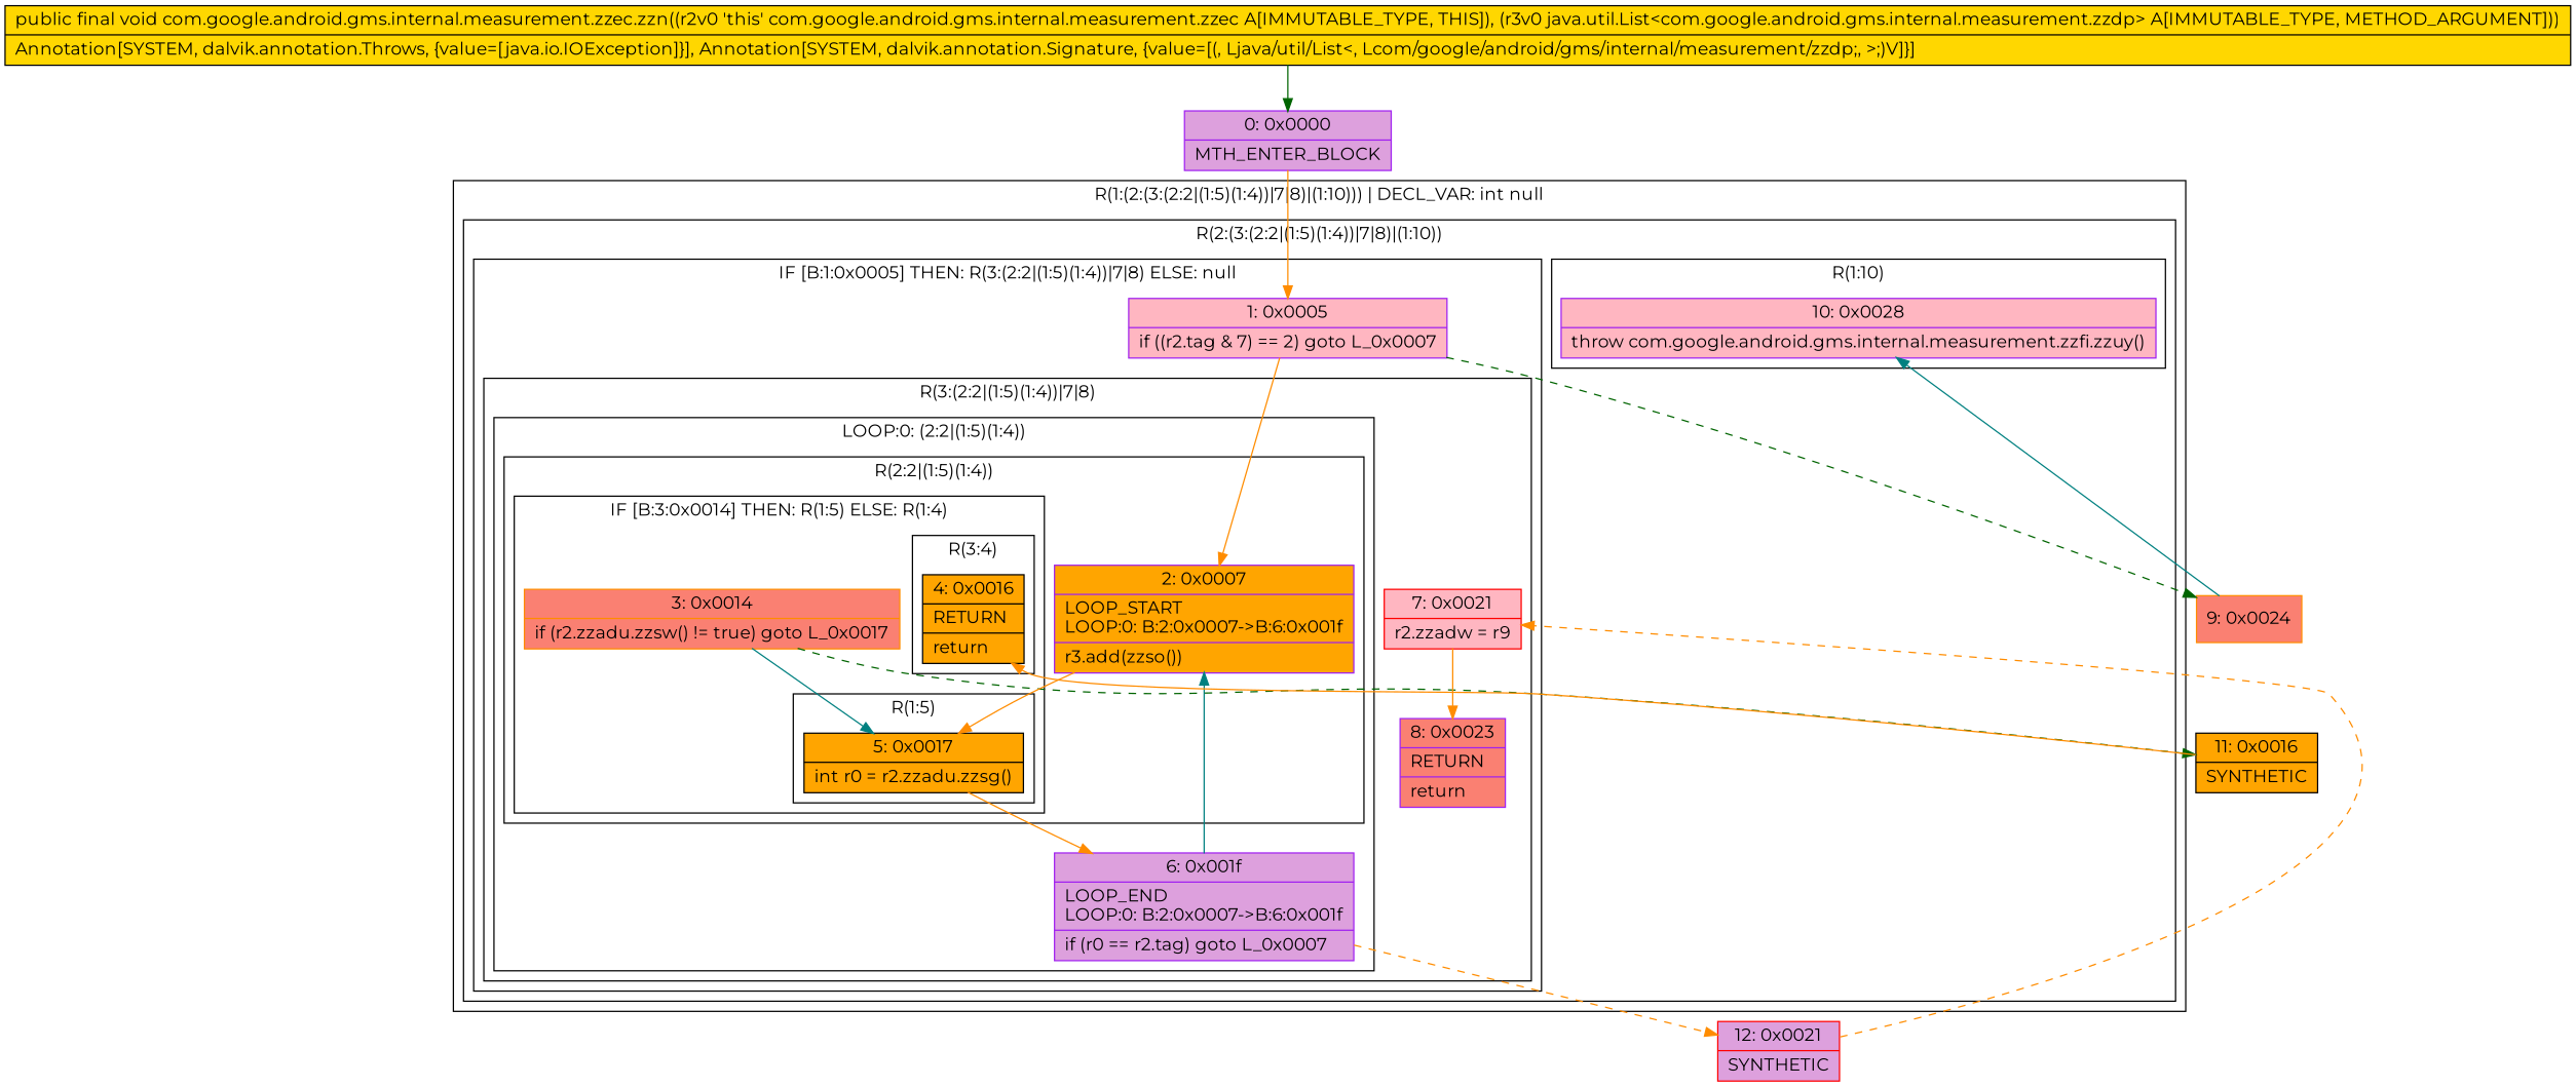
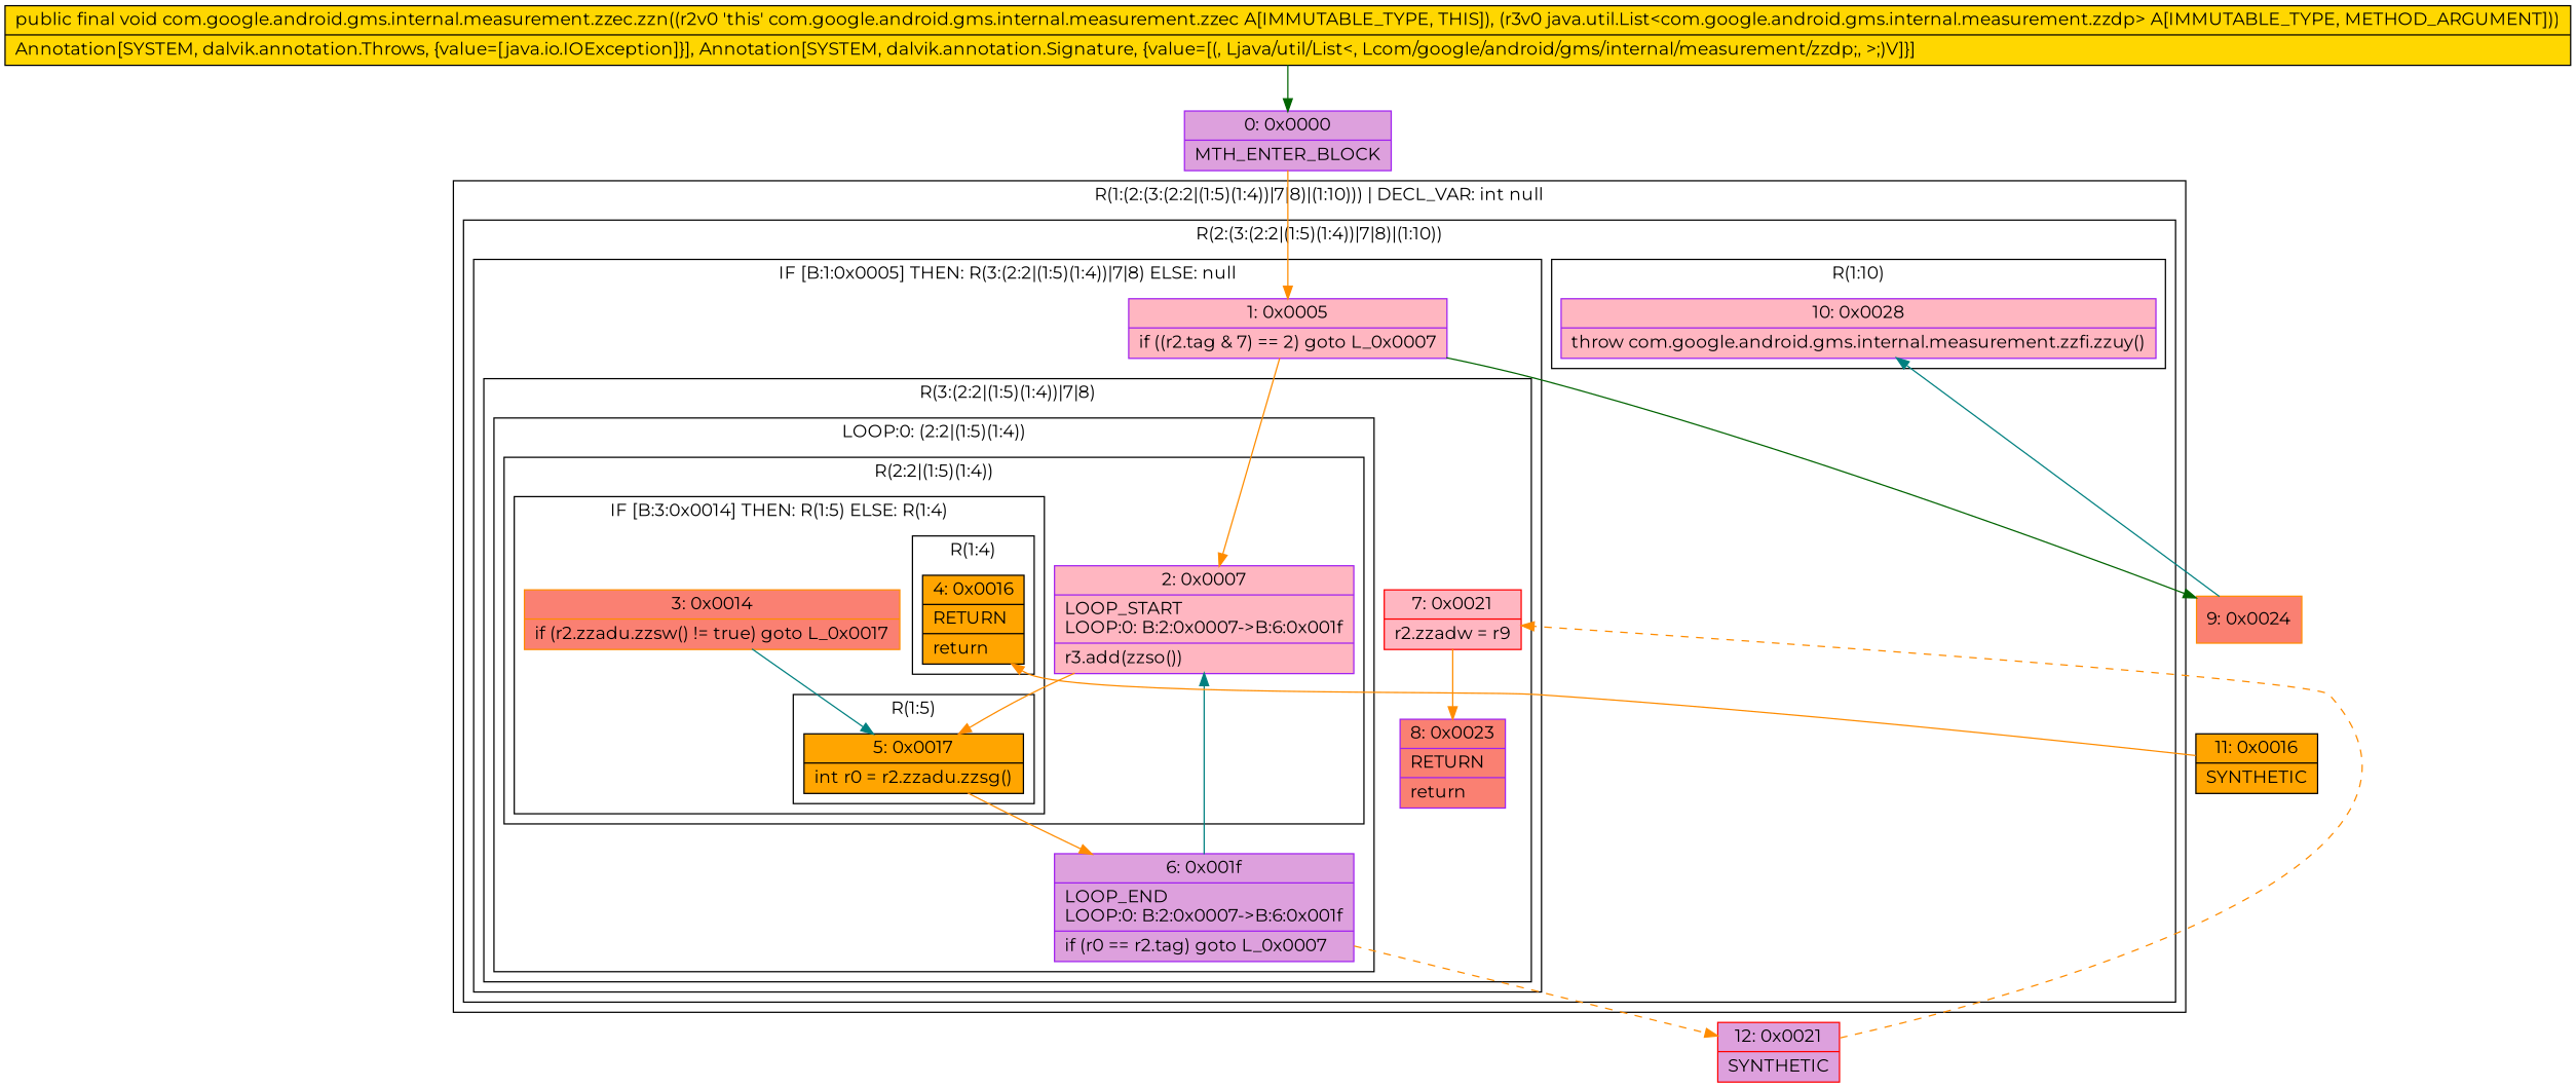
  digraph {
    fontname=Montserrat
    node [color=purple fillcolor=orange fontname=Montserrat shape=record style=filled]
    edge [color=darkorange fontname=Montserrat]
    n1 [color=black label="{5\:\ 0x0017|int r0 = r2.zzadu.zzsg()\l}"]
    n2 [color=black label="{4\:\ 0x0016|RETURN\l|return\l}"]
    n3 [color=darkorange fillcolor=salmon label="{3\:\ 0x0014|if (r2.zzadu.zzsw() != true) goto L_0x0017\l}"]
-   n4 [label="{2\:\ 0x0007|LOOP_START\lLOOP:0: B:2:0x0007\-\>B:6:0x001f\l|r3.add(zzso())\l}"]
+   n4 [fillcolor=lightpink label="{2\:\ 0x0007|LOOP_START\lLOOP:0: B:2:0x0007\-\>B:6:0x001f\l|r3.add(zzso())\l}"]
    n5 [fillcolor=plum label="{6\:\ 0x001f|LOOP_END\lLOOP:0: B:2:0x0007\-\>B:6:0x001f\l|if (r0 == r2.tag) goto L_0x0007\l}"]
    n6 [color=red fillcolor=lightpink label="{7\:\ 0x0021|r2.zzadw = r9\l}"]
    n7 [fillcolor=salmon label="{8\:\ 0x0023|RETURN\l|return\l}"]
    n8 [fillcolor=lightpink label="{1\:\ 0x0005|if ((r2.tag & 7) == 2) goto L_0x0007\l}"]
    n9 [fillcolor=lightpink label="{10\:\ 0x0028|throw com.google.android.gms.internal.measurement.zzfi.zzuy()\l}"]
    n10 [color=black label="{11\:\ 0x0016|SYNTHETIC\l}"]
    n11 [color=red fillcolor=plum label="{12\:\ 0x0021|SYNTHETIC\l}"]
    n12 [color=darkorange fillcolor=salmon label="{9\:\ 0x0024}"]
    n13 [fillcolor=plum label="{0\:\ 0x0000|MTH_ENTER_BLOCK\l}"]
    n14 [color=black fillcolor=gold label="{public final void com.google.android.gms.internal.measurement.zzec.zzn((r2v0 'this' com.google.android.gms.internal.measurement.zzec A[IMMUTABLE_TYPE, THIS]), (r3v0 java.util.List\<com.google.android.gms.internal.measurement.zzdp\> A[IMMUTABLE_TYPE, METHOD_ARGUMENT]))  | Annotation[SYSTEM, dalvik.annotation.Throws, \{value=[java.io.IOException]\}], Annotation[SYSTEM, dalvik.annotation.Signature, \{value=[(, Ljava\/util\/List\<, Lcom\/google\/android\/gms\/internal\/measurement\/zzdp;, \>;)V]\}]\l}"]
    subgraph cluster_1 {
      label="R(1:(2:(3:(2:2|(1:5)(1:4))|7|8)|(1:10))) | DECL_VAR: int null\l"
      subgraph cluster_2 {
        label="R(2:(3:(2:2|(1:5)(1:4))|7|8)|(1:10))"
        subgraph cluster_3 {
          label="IF [B:1:0x0005] THEN: R(3:(2:2|(1:5)(1:4))|7|8) ELSE: null"
          n8
          subgraph cluster_4 {
            label="R(3:(2:2|(1:5)(1:4))|7|8)"
            n6
            n7
            subgraph cluster_5 {
              label="LOOP:0: (2:2|(1:5)(1:4))"
              n5
              subgraph cluster_6 {
                label="R(2:2|(1:5)(1:4))"
                n4
                subgraph cluster_7 {
                  label="IF [B:3:0x0014] THEN: R(1:5) ELSE: R(1:4)"
                  n3
                  subgraph cluster_8 {
                    label="R(1:5)"
                    n1
                  }
                  subgraph cluster_9 {
-                   label="R(3:4)"
+                   label="R(1:4)"
                    n2
                  }
                }
              }
            }
          }
        }
        subgraph cluster_10 {
          label="R(1:10)"
          n9
        }
      }
    }
    n1 -> n5
    n3 -> n1 [color=teal]
-   n3 -> n10 [color=darkgreen style=dashed]
    n4 -> n1
    n5 -> n4 [color=teal]
    n5 -> n11 [style=dashed]
    n6 -> n7
    n8 -> n4
-   n8 -> n12 [color=darkgreen style=dashed]
+   n8 -> n12 [color=darkgreen style=solid]
    n10 -> n2
    n11 -> n6 [style=dashed]
    n12 -> n9 [color=teal]
    n13 -> n8
    n14 -> n13 [color=darkgreen]
  }
